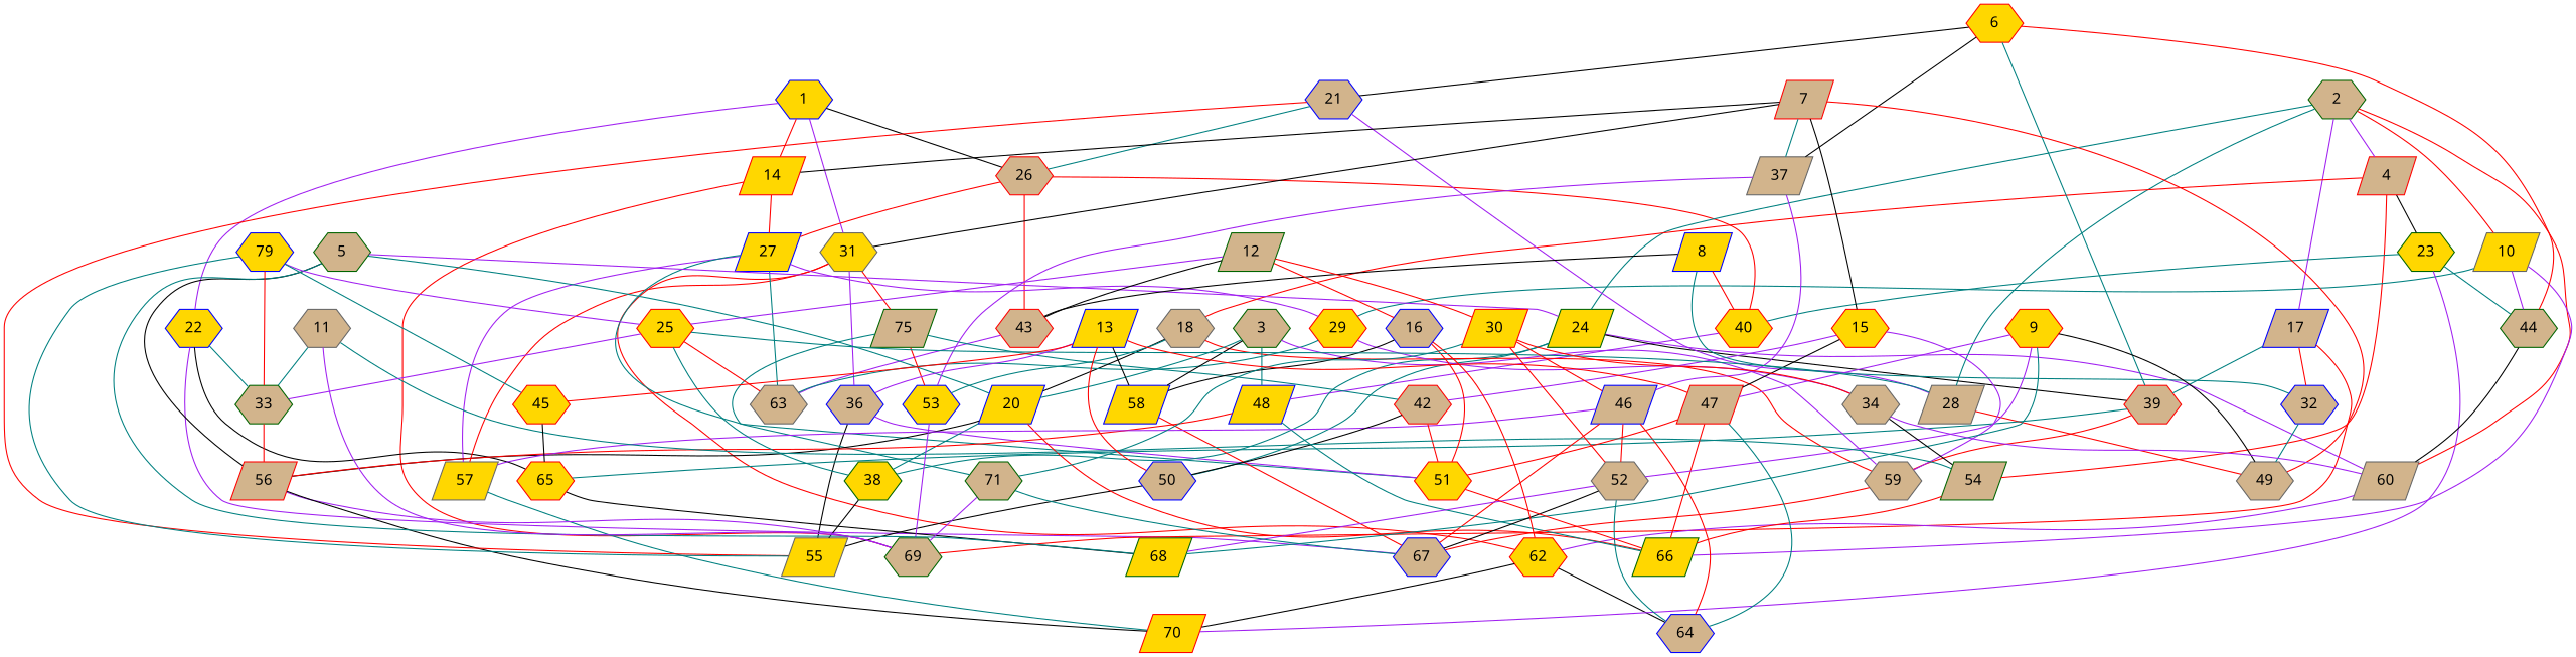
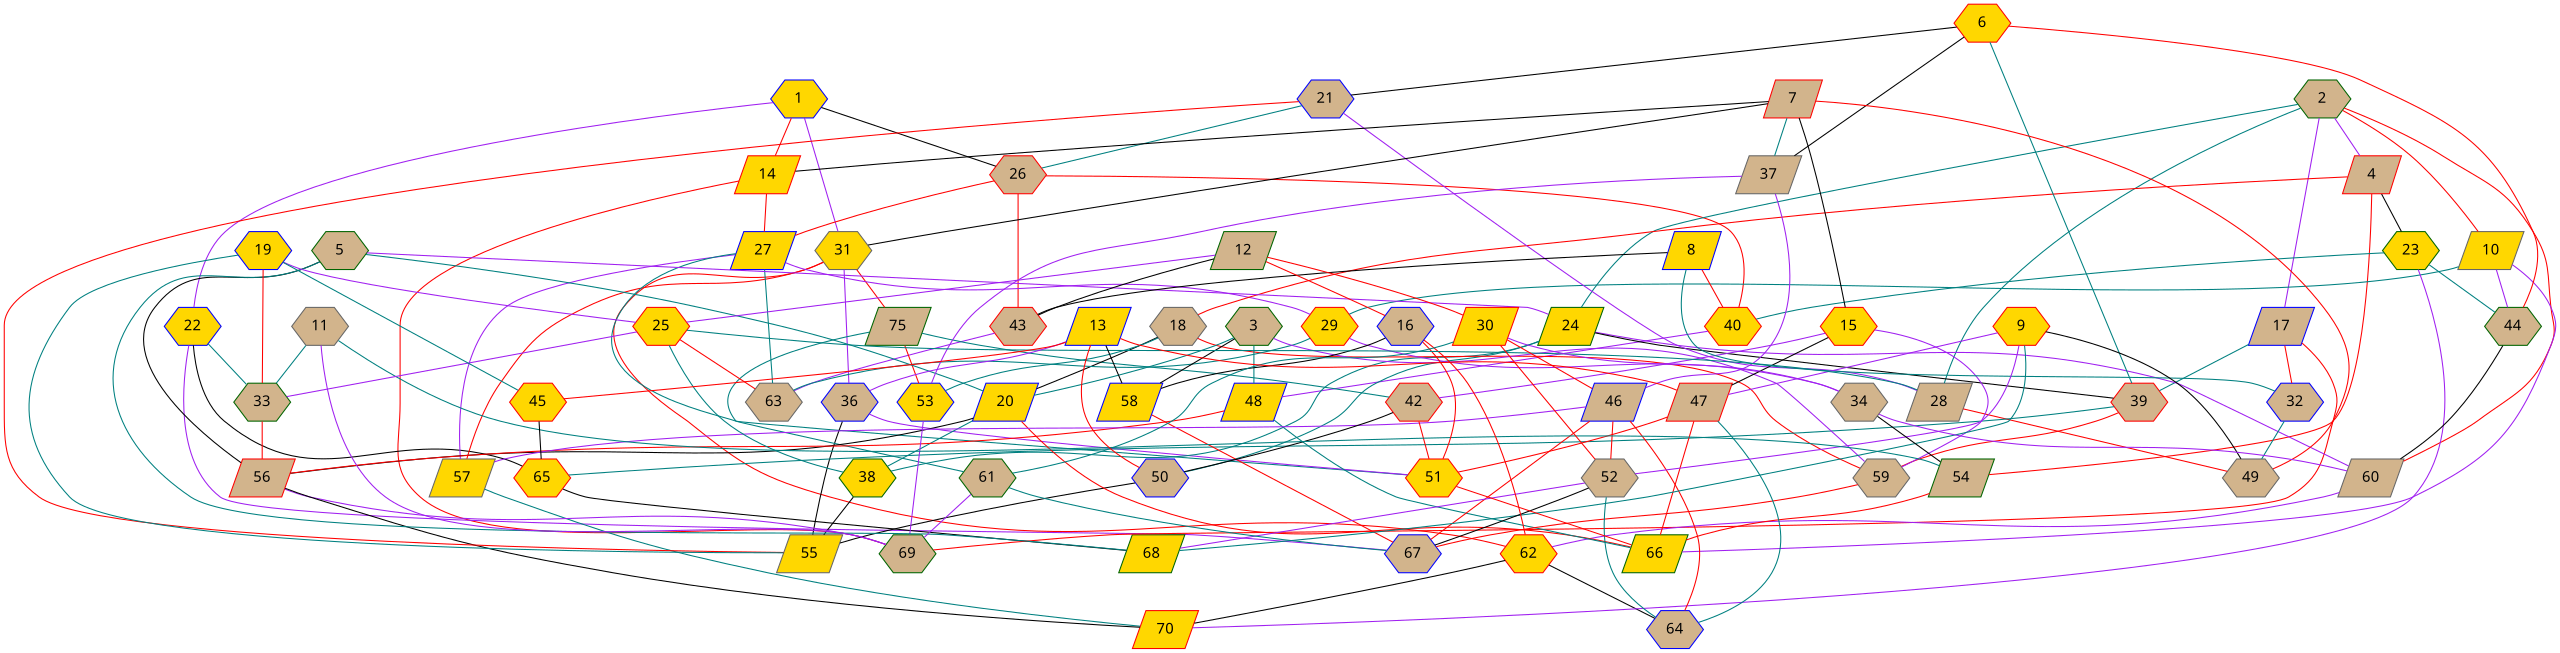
  graph {
    fontname="Noto Sans"
    node [color=red fillcolor=tan fontname="Noto Sans" shape=hexagon style=filled]
    edge [color=red fontname="Noto Sans" weight=1.0]
    1 [color=blue fillcolor=gold]
    14 [fillcolor=gold shape=parallelogram]
    22 [color=blue fillcolor=gold]
    26
    31 [color=gray40 fillcolor=gold]
    69 [color=darkgreen]
    27 [color=blue fillcolor=gold shape=parallelogram]
    33 [color=darkgreen]
    65 [fillcolor=gold]
    67 [color=blue]
    40 [fillcolor=gold]
    43
    36 [color=blue]
    62 [fillcolor=gold]
    57 [color=gray40 fillcolor=gold shape=parallelogram]
    n16 [color=darkgreen label=75 shape=parallelogram]
    2 [color=darkgreen]
    4 [shape=parallelogram]
    10 [color=gray40 fillcolor=gold shape=parallelogram]
    17 [color=blue shape=parallelogram]
    24 [color=darkgreen fillcolor=gold shape=parallelogram]
    28 [color=gray40 shape=parallelogram]
    60 [color=gray40 shape=parallelogram]
    18 [color=gray40]
    23 [color=darkgreen fillcolor=gold]
    54 [color=darkgreen shape=parallelogram]
    44 [color=darkgreen]
    29 [fillcolor=gold]
    66 [color=darkgreen fillcolor=gold shape=parallelogram]
    39
    32 [color=blue]
    50 [color=blue]
    38 [color=darkgreen fillcolor=gold]
    49 [color=gray40]
    3 [color=darkgreen]
    20 [color=blue fillcolor=gold shape=parallelogram]
    48 [color=blue fillcolor=gold shape=parallelogram]
    58 [color=blue fillcolor=gold shape=parallelogram]
    59 [color=gray40]
    56 [shape=parallelogram]
    53 [color=blue fillcolor=gold]
    70 [fillcolor=gold shape=parallelogram]
    5 [color=darkgreen]
    68 [color=darkgreen fillcolor=gold shape=parallelogram]
    6 [fillcolor=gold]
    21 [color=blue]
    37 [color=gray40 shape=parallelogram]
    55 [color=gray40 fillcolor=gold shape=parallelogram]
    46 [color=blue shape=parallelogram]
    7 [shape=parallelogram]
    15 [fillcolor=gold]
    47 [shape=parallelogram]
    42
    8 [color=blue fillcolor=gold shape=parallelogram]
    63 [color=gray40]
    9 [fillcolor=gold]
    52 [color=gray40]
    51 [fillcolor=gold]
    64 [color=blue]
    34 [color=gray40]
    11 [color=gray40]
    12 [color=darkgreen shape=parallelogram]
    16 [color=blue]
    25 [fillcolor=gold]
    30 [fillcolor=gold shape=parallelogram]
-   61 [color=darkgreen label=71]
+   61 [color=darkgreen]
    13 [color=blue fillcolor=gold shape=parallelogram]
    45 [fillcolor=gold]
-   19 [color=blue fillcolor=gold label=79]
+   19 [color=blue fillcolor=gold]
    1 -- 14
    1 -- 22 [color=purple]
    1 -- 26 [color=black]
    1 -- 31 [color=purple]
    14 -- 69
    14 -- 27
    22 -- 33 [color=teal]
    22 -- 65 [color=black]
    22 -- 67 [color=purple]
    26 -- 27
    26 -- 40
    26 -- 43 [weight=2.0]
    31 -- 36 [color=purple]
    31 -- 62
    31 -- 57
    31 -- n16
    27 -- 57 [color=purple]
    27 -- 29 [color=purple]
    27 -- 63 [color=teal]
    27 -- 51 [color=teal]
    33 -- 56
    65 -- 68 [color=black]
    40 -- 48 [color=purple]
    43 -- 63 [color=purple]
    36 -- 55 [color=black]
    36 -- 51 [color=purple]
    62 -- 70 [color=black]
    62 -- 64 [color=black]
    57 -- 70 [color=teal]
    n16 -- 53
    n16 -- 42 [color=teal]
    n16 -- 61 [color=teal]
    2 -- 4 [color=purple]
    2 -- 10
    2 -- 17 [color=purple]
    2 -- 24 [color=teal]
    2 -- 28 [color=teal]
    2 -- 60
    4 -- 18
    4 -- 23 [color=black]
    4 -- 54
    10 -- 44 [color=purple]
    10 -- 29 [color=teal]
    10 -- 66 [color=purple]
    17 -- 69
    17 -- 39 [color=teal]
    17 -- 32
    24 -- 60 [color=purple]
    24 -- 39 [color=black]
    24 -- 50 [color=teal]
    24 -- 38 [color=teal]
    28 -- 49
    60 -- 62 [color=purple weight=2.0]
    18 -- 20 [color=black]
    18 -- 59
    18 -- 53 [color=teal]
    23 -- 40 [color=teal]
    23 -- 44 [color=teal]
    23 -- 70 [color=purple]
    54 -- 66
    44 -- 60 [color=black]
    29 -- 63 [color=teal]
    29 -- 34 [color=purple weight=2.0]
    39 -- 65 [color=teal]
    39 -- 59 [weight=2.0]
    32 -- 49 [color=teal weight=2.0]
    50 -- 55 [color=black]
    38 -- 55 [color=black]
    3 -- 20 [color=teal]
    3 -- 48 [color=teal]
    3 -- 58 [color=black]
    3 -- 59 [color=purple]
    20 -- 66
    20 -- 38 [color=teal]
    20 -- 56 [color=black]
    48 -- 66 [color=teal]
    48 -- 56
    58 -- 67
    59 -- 67
    56 -- 69 [color=purple]
    56 -- 70 [color=black]
    53 -- 69 [color=purple]
    5 -- 24 [color=purple]
    5 -- 20 [color=teal]
    5 -- 56 [color=black]
    5 -- 68 [color=teal]
    6 -- 44
    6 -- 39 [color=teal]
    6 -- 21 [color=black]
    6 -- 37 [color=black]
    21 -- 26 [color=teal]
    21 -- 28 [color=purple]
    21 -- 55
    37 -- 53 [color=purple]
    37 -- 46 [color=purple]
    46 -- 67
    46 -- 57 [color=purple]
    46 -- 52
    46 -- 64
    7 -- 14 [color=black]
    7 -- 31 [color=black]
    7 -- 49 [weight=2.0]
    7 -- 37 [color=teal]
    7 -- 15 [color=black]
    15 -- 59 [color=purple]
    15 -- 47 [color=black]
    15 -- 42 [color=purple]
    47 -- 66
    47 -- 51
    47 -- 64 [color=teal]
    42 -- 50 [color=black]
    42 -- 51
    8 -- 40
    8 -- 43 [color=black weight=2.0]
    8 -- 32 [color=teal]
    9 -- 49 [color=black]
    9 -- 68 [color=teal]
    9 -- 47 [color=purple]
    9 -- 52 [color=purple]
    52 -- 67 [color=black]
    52 -- 68 [color=purple]
    52 -- 64 [color=teal]
    51 -- 66
    34 -- 60 [color=purple]
    34 -- 54 [color=black]
    11 -- 69 [color=purple]
    11 -- 33 [color=teal weight=2.0]
    11 -- 54 [color=teal]
    12 -- 43 [color=black]
    12 -- 16
    12 -- 25 [color=purple]
    12 -- 30
    16 -- 62
    16 -- 58 [color=black]
    16 -- 51
    25 -- 33 [color=purple]
    25 -- 28 [color=teal]
    25 -- 38 [color=teal]
    25 -- 63
    30 -- 46
    30 -- 52
-   30 -- 34 [weight=2.0]
+   30 -- 34 [color=purple weight=2.0]
    30 -- 61 [color=teal]
    61 -- 69 [color=purple]
    61 -- 67 [color=teal]
    13 -- 36 [color=purple]
    13 -- 50
    13 -- 58 [color=black]
    13 -- 47
    13 -- 45 [weight=2.0]
    45 -- 65 [color=black]
    19 -- 33
    19 -- 55 [color=teal]
    19 -- 25 [color=purple]
    19 -- 45 [color=teal]
  }
